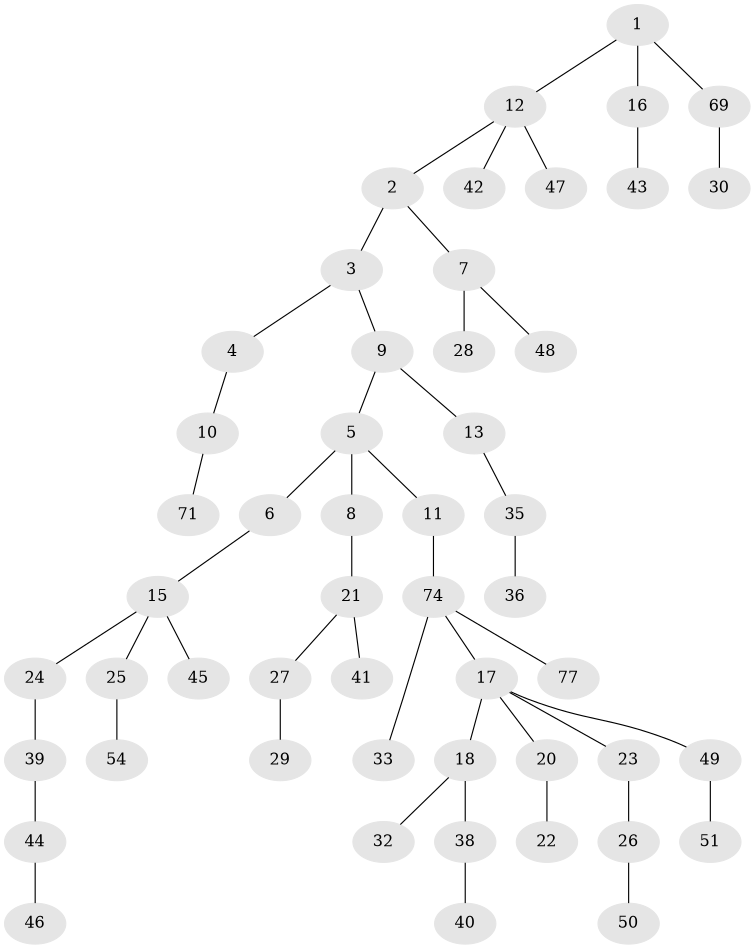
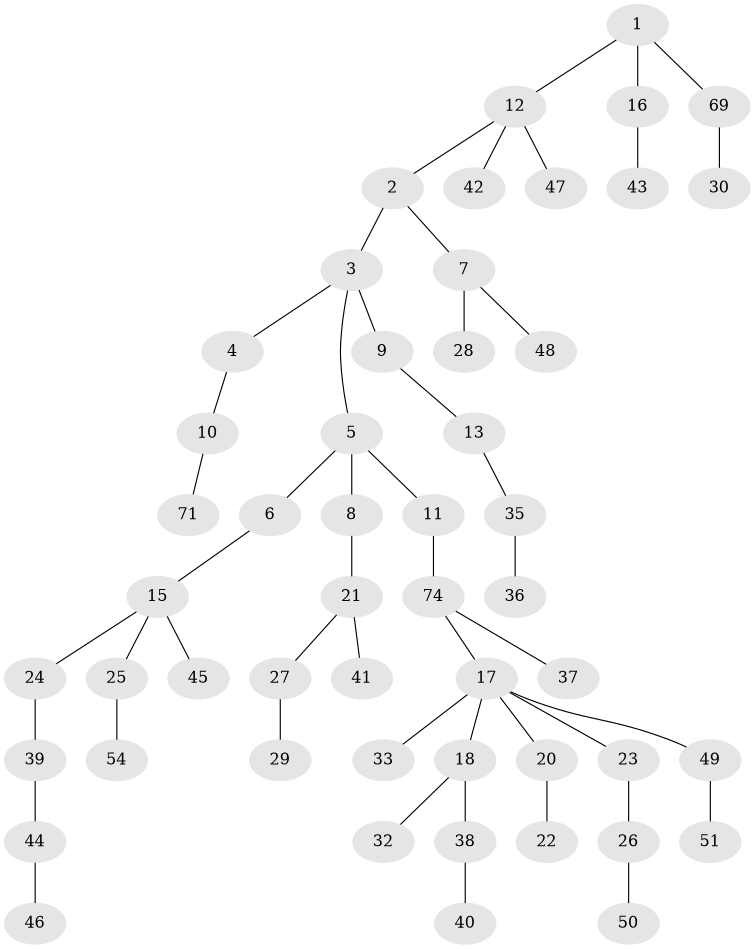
  graph {
    node [color=gray90 style=filled]
    1
    12
    16
    n4 [label=69]
    2
    3
    7
    42
    47
    43
    30
    4
    5
    9
    28
    48
    10
    6
    8
    11
    13
    n22 [label=71]
    15
    21
    n25 [label=74]
    24
    25
    45
    27
    41
    35
    17
    33
-   37 [label=77]
+   37
    36
    18
    20
    23
    49
    39
    n41 [label=54]
    32
    38
    22
    26
    51
    40
    29
    50
    44
    46
    1 -- 12
    1 -- 16
    1 -- n4
    12 -- 2
    12 -- 42
    12 -- 47
    16 -- 43
    n4 -- 30
    2 -- 3
    2 -- 7
    3 -- 4
-   9 -- 5
+   3 -- 5
    3 -- 9
    7 -- 28
    7 -- 48
    4 -- 10
    5 -- 6
    5 -- 8
    5 -- 11
    9 -- 13
    10 -- n22
    6 -- 15
    8 -- 21
    11 -- n25
    13 -- 35
    15 -- 24
    15 -- 25
    15 -- 45
    21 -- 27
    21 -- 41
    n25 -- 17
-   n25 -- 33
+   17 -- 33
    n25 -- 37
    24 -- 39
    25 -- n41
    27 -- 29
    35 -- 36
    17 -- 18
    17 -- 20
    17 -- 23
    17 -- 49
    18 -- 32
    18 -- 38
    20 -- 22
    23 -- 26
    49 -- 51
    39 -- 44
    38 -- 40
    26 -- 50
    44 -- 46
  }
